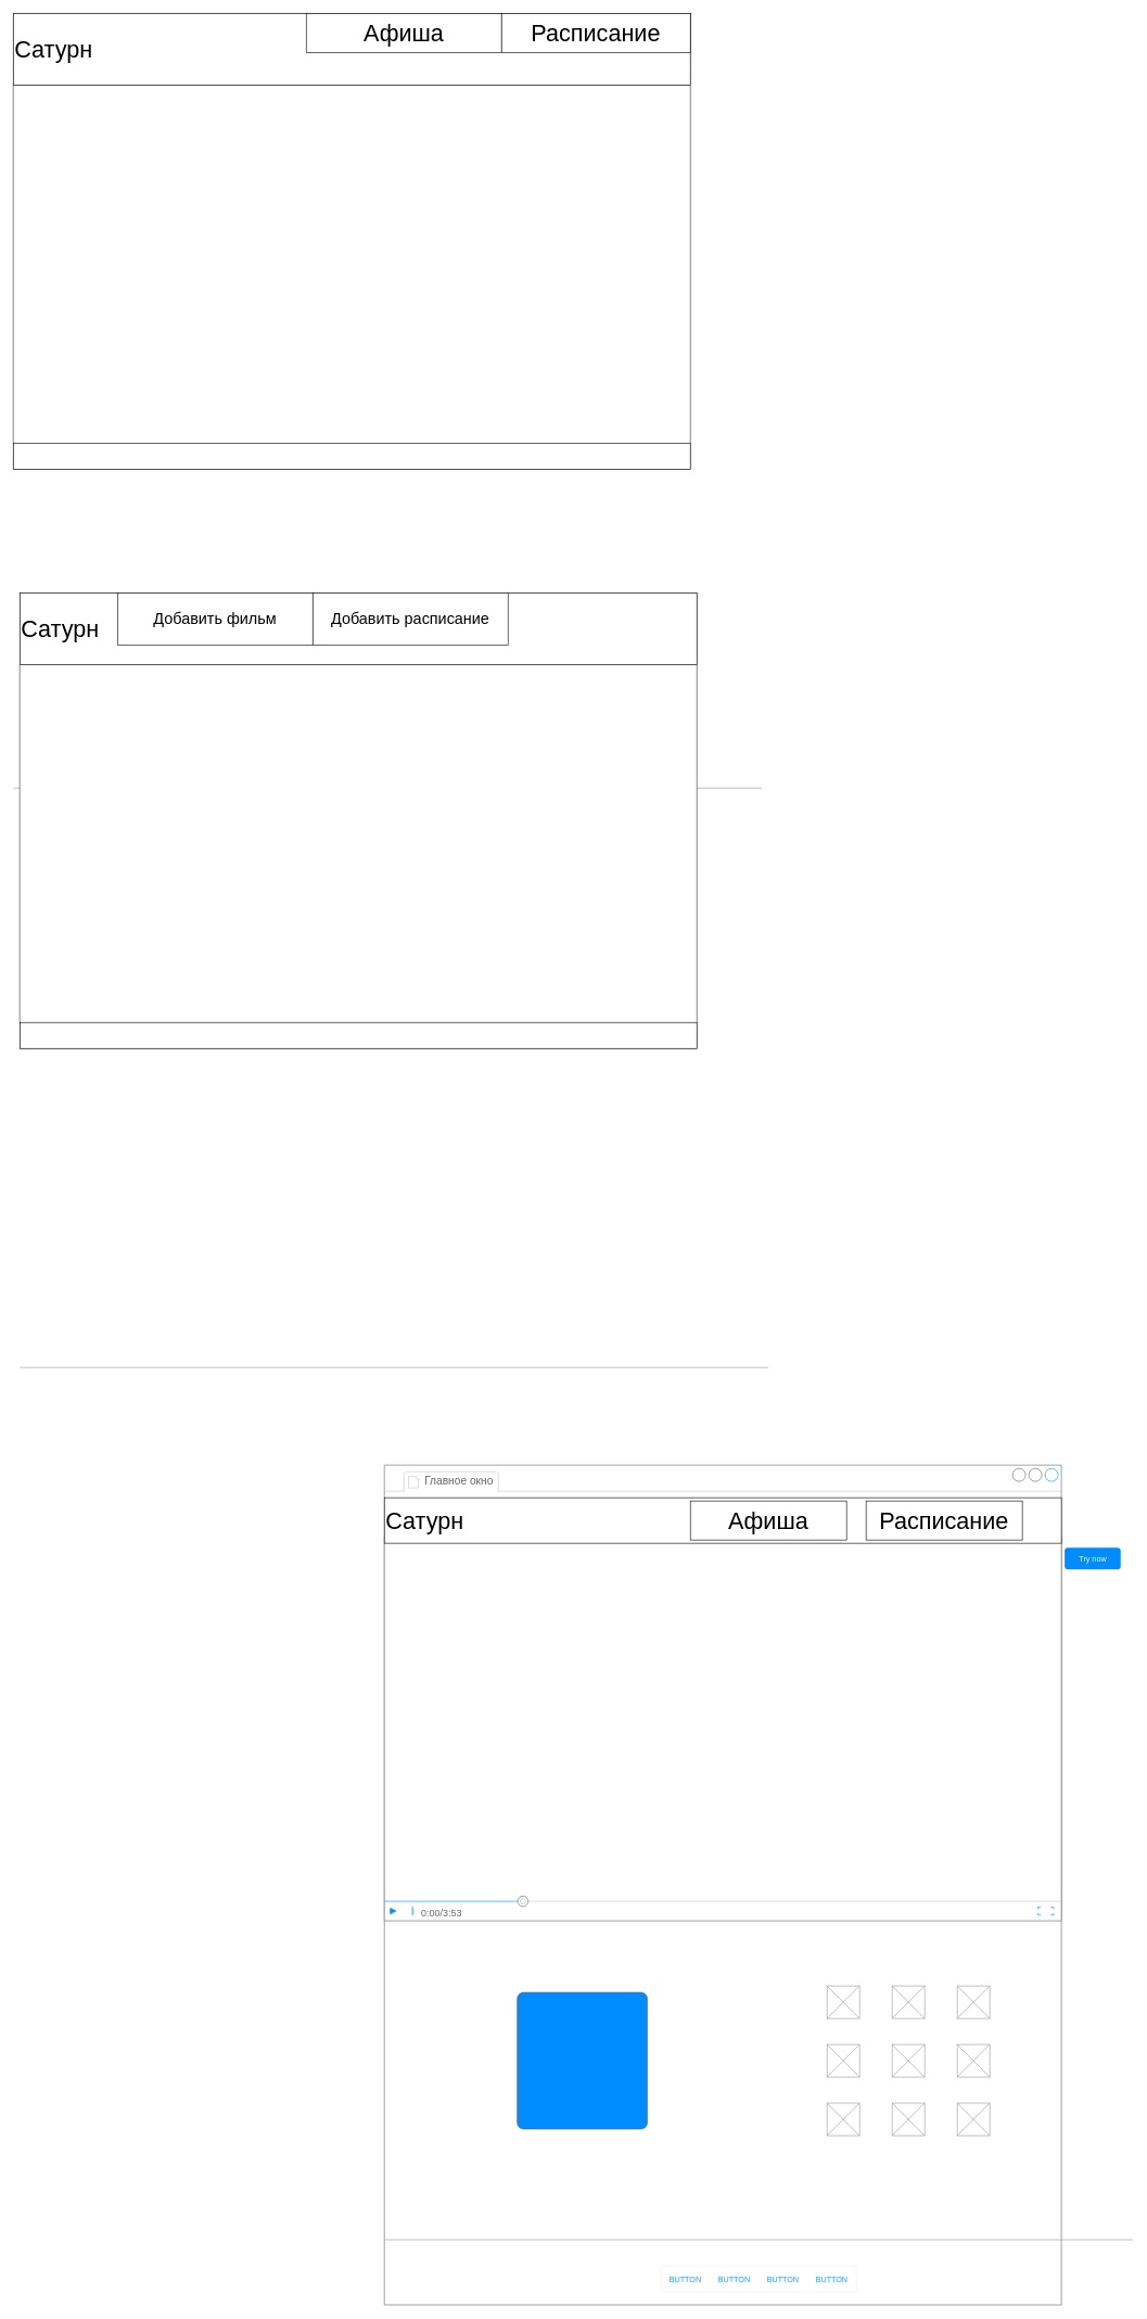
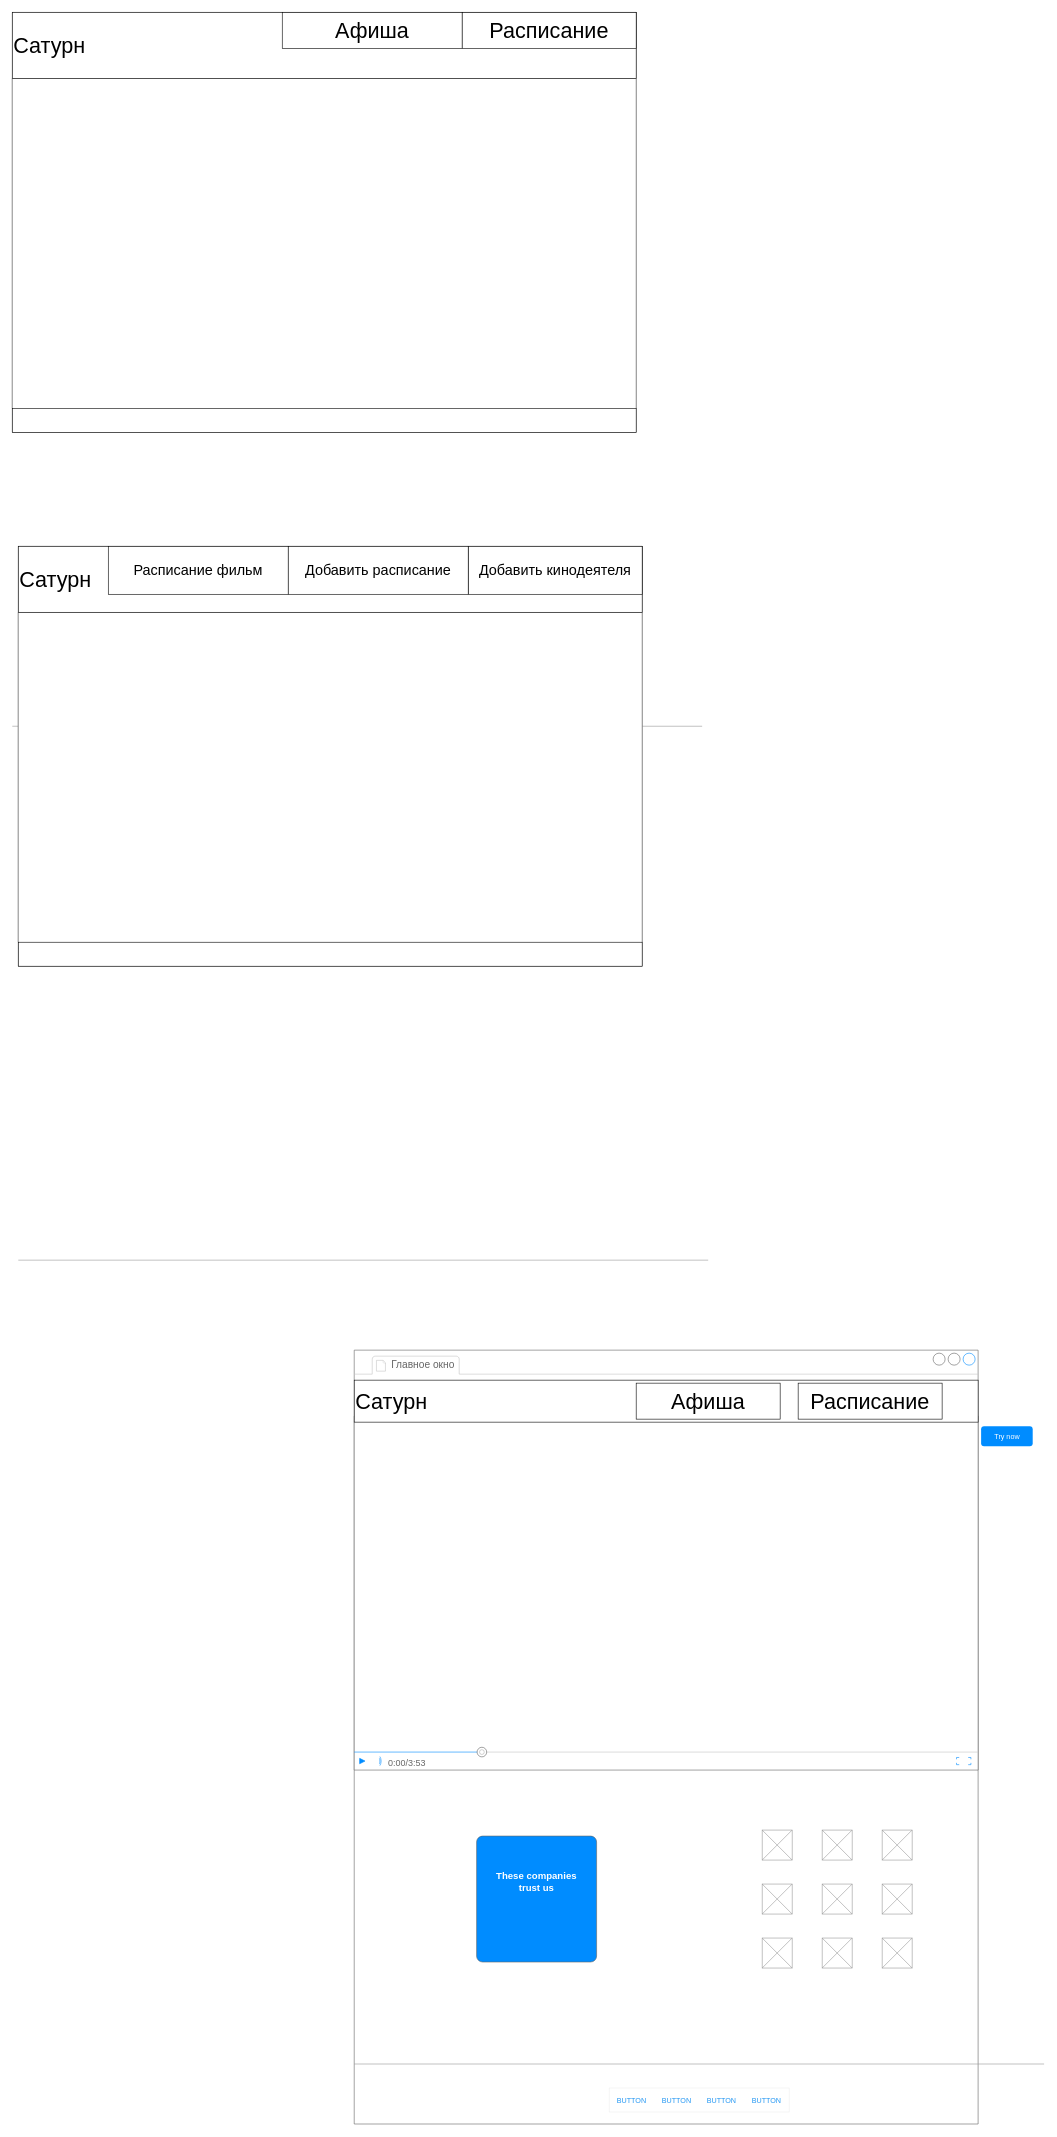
  <mxCell id="0" />
  <mxCell id="1" parent="0" />
  <mxCell id="2" value="" style="strokeWidth=1;shadow=0;dashed=0;align=center;html=1;shape=mxgraph.mockup.containers.browserWindow;rSize=0;strokeColor2=#008cff;strokeColor3=#c4c4c4;mainText=,;recursiveResize=0;strokeColor=none;fontColor=#FFFFFF;gradientColor=none;fillColor=light-dark(#FFFFFF,#FFFFFF);" parent="1" vertex="1"><mxGeometry x="20" y="20" width="1040" height="660" as="geometry" /></mxCell>
  <mxCell id="3" value="Главное окно" style="strokeWidth=1;shadow=0;dashed=0;align=center;html=1;shape=mxgraph.mockup.containers.anchor;fontSize=17;fontColor=#666666;align=left;" parent="2" vertex="1"><mxGeometry x="60" y="12" width="110" height="26" as="geometry" /></mxCell>
  <mxCell id="4" value="" style="verticalLabelPosition=bottom;shadow=0;dashed=0;align=center;html=1;verticalAlign=top;strokeWidth=1;shape=mxgraph.mockup.containers.videoPlayer;strokeColor=#666666;strokeColor2=#008cff;strokeColor3=#c4c4c4;textColor=#666666;fillColor2=#008cff;barHeight=30;barPos=20;gradientColor=none;fillColor=light-dark(#FFFFFF,#FFFFFF);" parent="2" vertex="1"><mxGeometry y="110" width="1040" height="590" as="geometry" /></mxCell>
  <mxCell id="5" value="" style="verticalLabelPosition=bottom;shadow=0;dashed=0;align=center;html=1;verticalAlign=top;strokeWidth=1;shape=mxgraph.mockup.markup.line;strokeColor=#999999;fillColor=#008CFF;fontSize=13;fontColor=#0066CC;" parent="2" vertex="1"><mxGeometry y="1180" width="1150" height="20" as="geometry" /></mxCell>
  <mxCell id="6" value="&lt;font style=&quot;font-size: 36px; color: light-dark(rgb(0, 0, 0), rgb(0, 0, 0));&quot;&gt;Сатурн&lt;/font&gt;" style="rounded=0;whiteSpace=wrap;html=1;align=left;fillColor=light-dark(#FFFFFF,#FFFFFF);" vertex="1" parent="2"><mxGeometry width="1040" height="110" as="geometry" /></mxCell>
  <mxCell id="7" value="&lt;font style=&quot;font-size: 36px;&quot;&gt;Афиша&lt;/font&gt;" style="rounded=0;whiteSpace=wrap;html=1;fillColor=light-dark(#FFFFFF,#4D4D4D);fillStyle=auto;" vertex="1" parent="2"><mxGeometry x="450" width="300" height="60" as="geometry" /></mxCell>
  <mxCell id="8" value="&lt;span style=&quot;font-size: 36px;&quot;&gt;Расписание&lt;/span&gt;" style="rounded=0;whiteSpace=wrap;html=1;fillColor=light-dark(#FFFFFF,#4D4D4D);fillStyle=auto;" vertex="1" parent="2"><mxGeometry x="750" width="290" height="60" as="geometry" /></mxCell>
  <mxCell id="9" value="" style="rounded=0;whiteSpace=wrap;html=1;strokeColor=light-dark(#000000,#FFFFFF);fillColor=light-dark(#FFFFFF,#FFFFFF);" vertex="1" parent="2"><mxGeometry y="660" width="1040" height="40" as="geometry" /></mxCell>
  <mxCell id="10" value="" style="strokeWidth=1;shadow=0;dashed=0;align=center;html=1;shape=mxgraph.mockup.containers.browserWindow;rSize=0;strokeColor2=#008cff;strokeColor3=#c4c4c4;mainText=,;recursiveResize=0;strokeColor=none;fontColor=#FFFFFF;gradientColor=none;fillColor=default;" vertex="1" parent="1"><mxGeometry x="590" y="2250" width="1040" height="1290" as="geometry" /></mxCell>
  <mxCell id="11" value="Главное окно" style="strokeWidth=1;shadow=0;dashed=0;align=center;html=1;shape=mxgraph.mockup.containers.anchor;fontSize=17;fontColor=#666666;align=left;" vertex="1" parent="10"><mxGeometry x="60" y="12" width="110" height="26" as="geometry" /></mxCell>
  <mxCell id="12" value="" style="verticalLabelPosition=bottom;shadow=0;dashed=0;align=center;html=1;verticalAlign=top;strokeWidth=1;shape=mxgraph.mockup.containers.videoPlayer;strokeColor=#666666;strokeColor2=#008cff;strokeColor3=#c4c4c4;textColor=#666666;fillColor2=#008cff;barHeight=30;barPos=20;gradientColor=none;fillColor=light-dark(#FFFFFF,#FFFFFF);" vertex="1" parent="10"><mxGeometry y="110" width="1040" height="590" as="geometry" /></mxCell>
  <mxCell id="13" value="Try now" style="rounded=1;align=center;strokeColor=none;html=1;fontColor=#ffffff;fontSize=12;fillColor=#008CFF;" vertex="1" parent="10"><mxGeometry x="1045" y="127" width="86" height="33" as="geometry" /></mxCell>
  <mxCell id="14" value="" style="verticalLabelPosition=bottom;shadow=0;dashed=0;align=center;html=1;verticalAlign=top;strokeWidth=1;shape=mxgraph.mockup.graphics.simpleIcon;strokeColor=#999999;fontSize=13;fontColor=#0066CC;" vertex="1" parent="10"><mxGeometry x="680" y="800" width="50" height="50" as="geometry" /></mxCell>
  <mxCell id="15" value="" style="verticalLabelPosition=bottom;shadow=0;dashed=0;align=center;html=1;verticalAlign=top;strokeWidth=1;shape=mxgraph.mockup.graphics.simpleIcon;strokeColor=#999999;fontSize=13;fontColor=#0066CC;" vertex="1" parent="10"><mxGeometry x="780" y="800" width="50" height="50" as="geometry" /></mxCell>
  <mxCell id="16" value="" style="verticalLabelPosition=bottom;shadow=0;dashed=0;align=center;html=1;verticalAlign=top;strokeWidth=1;shape=mxgraph.mockup.graphics.simpleIcon;strokeColor=#999999;fontSize=13;fontColor=#0066CC;" vertex="1" parent="10"><mxGeometry x="880" y="800" width="50" height="50" as="geometry" /></mxCell>
  <mxCell id="17" value="" style="verticalLabelPosition=bottom;shadow=0;dashed=0;align=center;html=1;verticalAlign=top;strokeWidth=1;shape=mxgraph.mockup.graphics.simpleIcon;strokeColor=#999999;fontSize=13;fontColor=#0066CC;" vertex="1" parent="10"><mxGeometry x="680" y="890" width="50" height="50" as="geometry" /></mxCell>
  <mxCell id="18" value="" style="verticalLabelPosition=bottom;shadow=0;dashed=0;align=center;html=1;verticalAlign=top;strokeWidth=1;shape=mxgraph.mockup.graphics.simpleIcon;strokeColor=#999999;fontSize=13;fontColor=#0066CC;" vertex="1" parent="10"><mxGeometry x="780" y="890" width="50" height="50" as="geometry" /></mxCell>
  <mxCell id="19" value="" style="verticalLabelPosition=bottom;shadow=0;dashed=0;align=center;html=1;verticalAlign=top;strokeWidth=1;shape=mxgraph.mockup.graphics.simpleIcon;strokeColor=#999999;fontSize=13;fontColor=#0066CC;" vertex="1" parent="10"><mxGeometry x="880" y="890" width="50" height="50" as="geometry" /></mxCell>
  <mxCell id="20" value="" style="verticalLabelPosition=bottom;shadow=0;dashed=0;align=center;html=1;verticalAlign=top;strokeWidth=1;shape=mxgraph.mockup.graphics.simpleIcon;strokeColor=#999999;fontSize=13;fontColor=#0066CC;" vertex="1" parent="10"><mxGeometry x="680" y="980" width="50" height="50" as="geometry" /></mxCell>
  <mxCell id="21" value="" style="verticalLabelPosition=bottom;shadow=0;dashed=0;align=center;html=1;verticalAlign=top;strokeWidth=1;shape=mxgraph.mockup.graphics.simpleIcon;strokeColor=#999999;fontSize=13;fontColor=#0066CC;" vertex="1" parent="10"><mxGeometry x="780" y="980" width="50" height="50" as="geometry" /></mxCell>
  <mxCell id="22" value="" style="verticalLabelPosition=bottom;shadow=0;dashed=0;align=center;html=1;verticalAlign=top;strokeWidth=1;shape=mxgraph.mockup.graphics.simpleIcon;strokeColor=#999999;fontSize=13;fontColor=#0066CC;" vertex="1" parent="10"><mxGeometry x="880" y="980" width="50" height="50" as="geometry" /></mxCell>
  <mxCell id="23" value="" style="strokeWidth=1;shadow=0;dashed=0;align=center;html=1;shape=mxgraph.mockup.buttons.multiButton;fillColor=#008cff;strokeColor=#666666;mainText=;subText=;fontSize=13;fontColor=#0066CC;" vertex="1" parent="10"><mxGeometry x="204" y="810" width="200" height="210" as="geometry" /></mxCell>
+ <mxCell id="24" value="These companies&lt;br&gt;trust us" style="strokeWidth=1;shadow=0;dashed=0;align=center;html=1;shape=mxgraph.mockup.anchor;fontSize=16;fontColor=#ffffff;fontStyle=1;whiteSpace=wrap;" vertex="1" parent="23"><mxGeometry y="33.6" width="200" height="84" as="geometry" /></mxCell>
  <mxCell id="25" value="" style="strokeWidth=1;shadow=0;dashed=0;align=center;html=1;shape=mxgraph.mockup.anchor;fontSize=12;fontColor=#ffffff;fontStyle=1;whiteSpace=wrap;" vertex="1" parent="23"><mxGeometry y="126" width="200" height="42" as="geometry" /></mxCell>
  <mxCell id="26" value="" style="verticalLabelPosition=bottom;shadow=0;dashed=0;align=center;html=1;verticalAlign=top;strokeWidth=1;shape=mxgraph.mockup.markup.line;strokeColor=#999999;fillColor=#008CFF;fontSize=13;fontColor=#0066CC;" vertex="1" parent="10"><mxGeometry y="1180" width="1150" height="20" as="geometry" /></mxCell>
  <mxCell id="27" value="" style="shape=rect;fillColor=#ffffff;strokeColor=#eeeeee;shadow=0;fontSize=13;fontColor=#0066CC;" vertex="1" parent="10"><mxGeometry x="425" y="1230" width="300" height="40" as="geometry" /></mxCell>
  <mxCell id="28" value="BUTTON" style="shape=rect;strokeColor=none;fillColor=none;fontSize=12;fontColor=#2196F3;dashed=0;" vertex="1" parent="27"><mxGeometry width="75" height="40" as="geometry" /></mxCell>
  <mxCell id="29" value="BUTTON" style="shape=rect;strokeColor=none;fillColor=none;fontSize=12;fontColor=#2196F3;dashed=0;" vertex="1" parent="27"><mxGeometry x="75" width="75" height="40" as="geometry" /></mxCell>
  <mxCell id="30" value="BUTTON" style="shape=rect;strokeColor=none;fillColor=none;fontSize=12;fontColor=#2196F3;dashed=0;" vertex="1" parent="27"><mxGeometry x="150" width="75" height="40" as="geometry" /></mxCell>
  <mxCell id="31" value="BUTTON" style="shape=rect;strokeColor=none;fillColor=none;fontSize=12;fontColor=#2196F3;dashed=0;" vertex="1" parent="27"><mxGeometry x="225" width="75" height="40" as="geometry" /></mxCell>
  <mxCell id="32" value="" style="shape=image;html=1;verticalAlign=top;verticalLabelPosition=bottom;labelBackgroundColor=#ffffff;imageAspect=0;aspect=fixed;image=https://cdn3.iconfinder.com/data/icons/peelicons-vol-1/50/LinkedIn-128.png;fillColor=#008CFF;fontSize=13;fontColor=#0066CC;" vertex="1" parent="10"><mxGeometry x="870" y="1235" width="30" height="30" as="geometry" /></mxCell>
  <mxCell id="33" value="" style="shape=image;html=1;verticalAlign=top;verticalLabelPosition=bottom;labelBackgroundColor=#ffffff;imageAspect=0;aspect=fixed;image=https://cdn3.iconfinder.com/data/icons/peelicons-vol-1/50/Facebook-128.png;fillColor=#008CFF;fontSize=13;fontColor=#0066CC;" vertex="1" parent="10"><mxGeometry x="920" y="1235" width="30" height="30" as="geometry" /></mxCell>
  <mxCell id="34" value="" style="shape=image;html=1;verticalAlign=top;verticalLabelPosition=bottom;labelBackgroundColor=#ffffff;imageAspect=0;aspect=fixed;image=https://cdn3.iconfinder.com/data/icons/peelicons-vol-1/50/Twitter-128.png;fillColor=#008CFF;fontSize=13;fontColor=#0066CC;" vertex="1" parent="10"><mxGeometry x="970" y="1235" width="30" height="30" as="geometry" /></mxCell>
  <mxCell id="35" value="&lt;font style=&quot;font-size: 36px;&quot;&gt;Сатурн&lt;/font&gt;" style="rounded=0;whiteSpace=wrap;html=1;align=left;" vertex="1" parent="10"><mxGeometry y="50" width="1040" height="70" as="geometry" /></mxCell>
  <mxCell id="36" value="&lt;font style=&quot;font-size: 36px;&quot;&gt;Афиша&lt;/font&gt;" style="rounded=0;whiteSpace=wrap;html=1;fillColor=light-dark(#FFFFFF,#4D4D4D);fillStyle=auto;" vertex="1" parent="10"><mxGeometry x="470" y="55" width="240" height="60" as="geometry" /></mxCell>
  <mxCell id="37" value="&lt;span style=&quot;font-size: 36px;&quot;&gt;Расписание&lt;/span&gt;" style="rounded=0;whiteSpace=wrap;html=1;fillColor=light-dark(#FFFFFF,#4D4D4D);fillStyle=auto;" vertex="1" parent="10"><mxGeometry x="740" y="55" width="240" height="60" as="geometry" /></mxCell>
  <mxCell id="38" value="" style="strokeWidth=1;shadow=0;dashed=0;align=center;html=1;shape=mxgraph.mockup.containers.browserWindow;rSize=0;strokeColor2=#008cff;strokeColor3=#c4c4c4;mainText=,;recursiveResize=0;strokeColor=none;fontColor=#FFFFFF;gradientColor=none;fillColor=light-dark(#FFFFFF,#FFFFFF);" vertex="1" parent="1"><mxGeometry x="30" y="910" width="1040" height="660" as="geometry" /></mxCell>
  <mxCell id="39" value="Главное окно" style="strokeWidth=1;shadow=0;dashed=0;align=center;html=1;shape=mxgraph.mockup.containers.anchor;fontSize=17;fontColor=#666666;align=left;" vertex="1" parent="38"><mxGeometry x="60" y="12" width="110" height="26" as="geometry" /></mxCell>
  <mxCell id="40" value="" style="verticalLabelPosition=bottom;shadow=0;dashed=0;align=center;html=1;verticalAlign=top;strokeWidth=1;shape=mxgraph.mockup.containers.videoPlayer;strokeColor=#666666;strokeColor2=#008cff;strokeColor3=#c4c4c4;textColor=#666666;fillColor2=#008cff;barHeight=30;barPos=20;gradientColor=none;fillColor=light-dark(#FFFFFF,#FFFFFF);" vertex="1" parent="38"><mxGeometry y="110" width="1040" height="590" as="geometry" /></mxCell>
  <mxCell id="41" value="" style="verticalLabelPosition=bottom;shadow=0;dashed=0;align=center;html=1;verticalAlign=top;strokeWidth=1;shape=mxgraph.mockup.markup.line;strokeColor=#999999;fillColor=#008CFF;fontSize=13;fontColor=#0066CC;" vertex="1" parent="38"><mxGeometry y="1180" width="1150" height="20" as="geometry" /></mxCell>
  <mxCell id="42" value="&lt;font style=&quot;font-size: 36px; color: light-dark(rgb(0, 0, 0), rgb(0, 0, 0));&quot;&gt;Сатурн&lt;/font&gt;" style="rounded=0;whiteSpace=wrap;html=1;align=left;fillColor=light-dark(#FFFFFF,#FFFFFF);" vertex="1" parent="38"><mxGeometry width="1040" height="110" as="geometry" /></mxCell>
+ <mxCell id="43" value="&lt;font style=&quot;font-size: 24px;&quot;&gt;Добавить кинодеятеля&lt;/font&gt;" style="rounded=0;whiteSpace=wrap;html=1;fillColor=light-dark(#FFFFFF,#4D4D4D);fillStyle=auto;" vertex="1" parent="38"><mxGeometry x="750" width="290" height="80" as="geometry" /></mxCell>
  <mxCell id="44" value="" style="rounded=0;whiteSpace=wrap;html=1;strokeColor=light-dark(#000000,#FFFFFF);fillColor=light-dark(#FFFFFF,#FFFFFF);" vertex="1" parent="38"><mxGeometry y="660" width="1040" height="40" as="geometry" /></mxCell>
- <mxCell id="45" value="&lt;font style=&quot;font-size: 24px;&quot;&gt;Добавить фильм&lt;/font&gt;" style="rounded=0;whiteSpace=wrap;html=1;fillColor=light-dark(#FFFFFF,#4D4D4D);fillStyle=auto;" vertex="1" parent="38"><mxGeometry x="150" width="300" height="80" as="geometry" /></mxCell>
+ <mxCell id="45" value="&lt;font style=&quot;font-size: 24px;&quot;&gt;Расписание фильм&lt;/font&gt;" style="rounded=0;whiteSpace=wrap;html=1;fillColor=light-dark(#FFFFFF,#4D4D4D);fillStyle=auto;" vertex="1" parent="38"><mxGeometry x="150" width="300" height="80" as="geometry" /></mxCell>
  <mxCell id="46" value="&lt;font style=&quot;font-size: 24px;&quot;&gt;Добавить расписание&lt;/font&gt;" style="rounded=0;whiteSpace=wrap;html=1;fillColor=light-dark(#FFFFFF,#4D4D4D);fillStyle=auto;" vertex="1" parent="38"><mxGeometry x="450" width="300" height="80" as="geometry" /></mxCell>
